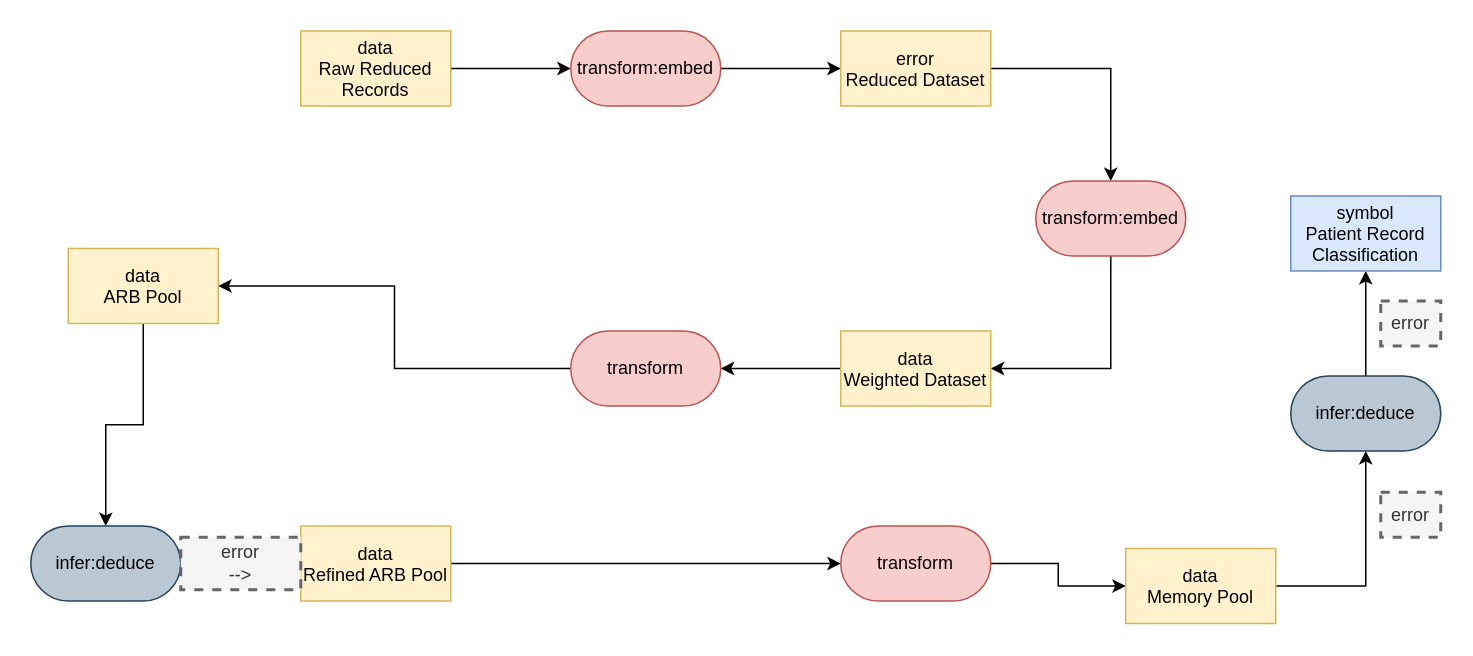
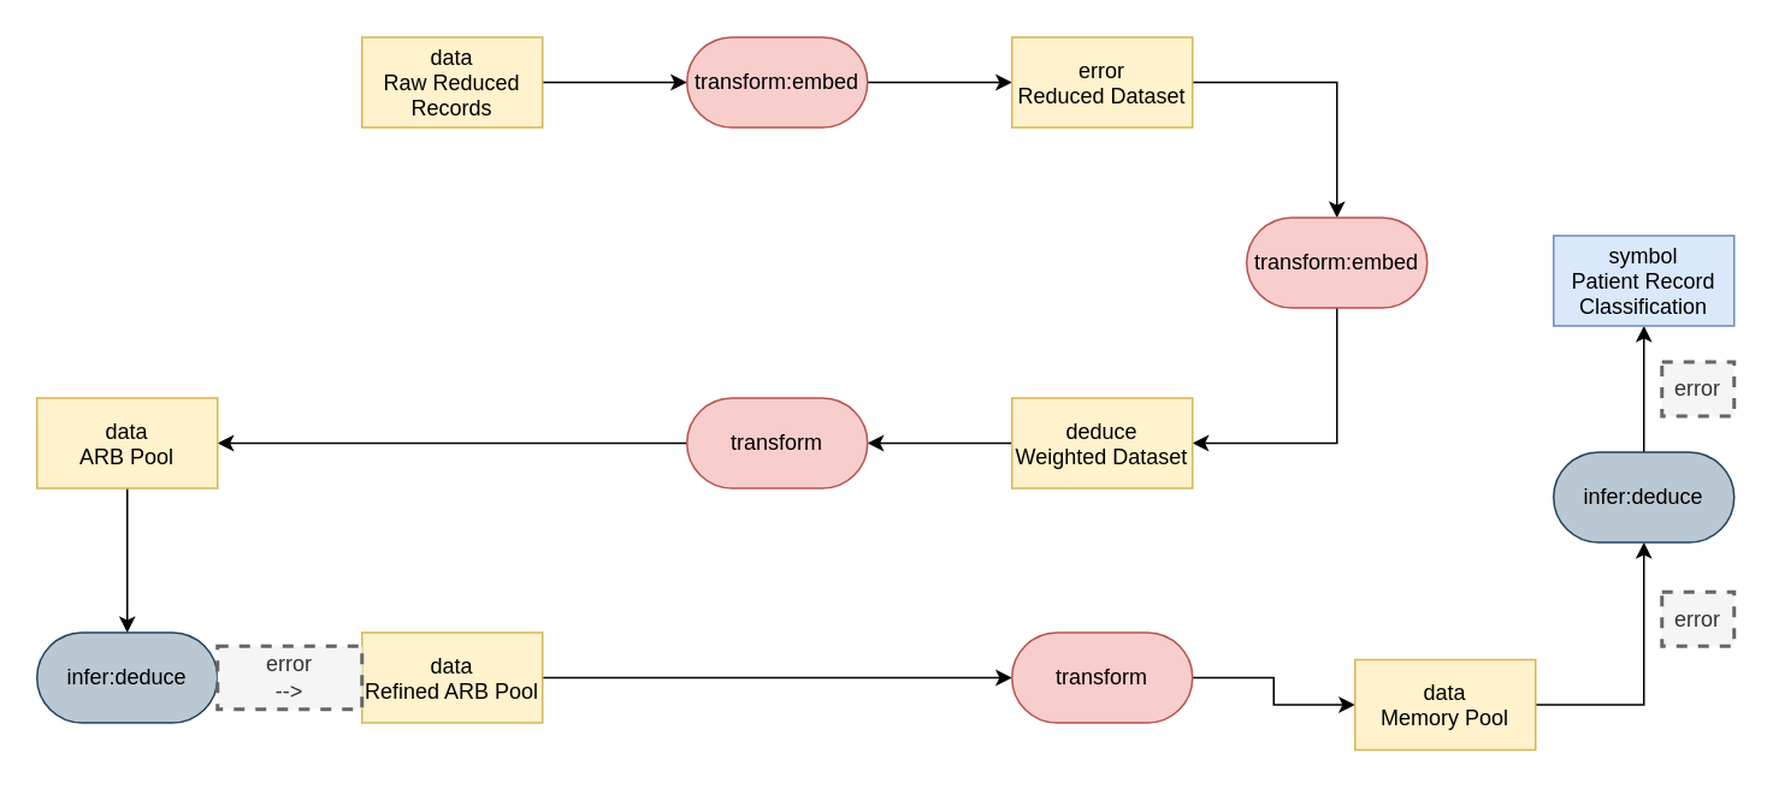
  <mxCell id="0" />
  <mxCell id="1" parent="0" />
  <mxCell id="2" style="edgeStyle=orthogonalEdgeStyle;rounded=0;orthogonalLoop=1;jettySize=auto;html=1;exitX=1;exitY=0.5;exitDx=0;exitDy=0;entryX=0;entryY=0.5;entryDx=0;entryDy=0;" parent="1" source="3" target="5" edge="1"><mxGeometry relative="1" as="geometry" /></mxCell>
  <mxCell id="3" value="data&#10;Raw Reduced&#10;Records" style="rectangle;fillColor=#fff2cc;strokeColor=#d6b656;" parent="1" name="data" vertex="1"><mxGeometry x="200" y="20" width="100" height="50" as="geometry" /></mxCell>
  <mxCell id="4" style="edgeStyle=orthogonalEdgeStyle;rounded=0;orthogonalLoop=1;jettySize=auto;html=1;exitX=1;exitY=0.5;exitDx=0;exitDy=0;" parent="1" source="5" target="7" edge="1"><mxGeometry relative="1" as="geometry" /></mxCell>
  <mxCell id="5" value="transform:embed" style="rounded=1;whiteSpace=wrap;html=1;arcSize=50;fillColor=#f8cecc;strokeColor=#b85450;" parent="1" name="transform" vertex="1"><mxGeometry x="380" y="20" width="100" height="50" as="geometry" /></mxCell>
  <mxCell id="6" style="edgeStyle=orthogonalEdgeStyle;rounded=0;orthogonalLoop=1;jettySize=auto;html=1;exitX=1;exitY=0.5;exitDx=0;exitDy=0;entryX=0.5;entryY=0;entryDx=0;entryDy=0;" parent="1" source="7" target="9" edge="1"><mxGeometry relative="1" as="geometry" /></mxCell>
  <mxCell id="7" value="error&#10;Reduced Dataset" style="rectangle;fillColor=#fff2cc;strokeColor=#d6b656;" parent="1" name="data" vertex="1"><mxGeometry x="560" y="20" width="100" height="50" as="geometry" /></mxCell>
  <mxCell id="8" style="edgeStyle=orthogonalEdgeStyle;rounded=0;orthogonalLoop=1;jettySize=auto;html=1;exitX=0.5;exitY=1;exitDx=0;exitDy=0;entryX=1;entryY=0.5;entryDx=0;entryDy=0;" parent="1" source="9" target="11" edge="1"><mxGeometry relative="1" as="geometry" /></mxCell>
  <mxCell id="9" value="transform:embed" style="rounded=1;whiteSpace=wrap;html=1;arcSize=50;fillColor=#f8cecc;strokeColor=#b85450;" parent="1" name="transform" vertex="1"><mxGeometry x="690" y="120" width="100" height="50" as="geometry" /></mxCell>
  <mxCell id="10" style="edgeStyle=orthogonalEdgeStyle;rounded=0;orthogonalLoop=1;jettySize=auto;html=1;exitX=0;exitY=0.5;exitDx=0;exitDy=0;entryX=1;entryY=0.5;entryDx=0;entryDy=0;" parent="1" source="11" target="13" edge="1"><mxGeometry relative="1" as="geometry" /></mxCell>
- <mxCell id="11" value="data&#10;Weighted Dataset" style="rectangle;fillColor=#fff2cc;strokeColor=#d6b656;" parent="1" name="data" vertex="1"><mxGeometry x="560" y="220" width="100" height="50" as="geometry" /></mxCell>
+ <mxCell id="11" value="deduce&#10;Weighted Dataset" style="rectangle;fillColor=#fff2cc;strokeColor=#d6b656;" parent="1" name="data" vertex="1"><mxGeometry x="560" y="220" width="100" height="50" as="geometry" /></mxCell>
  <mxCell id="12" style="edgeStyle=orthogonalEdgeStyle;rounded=0;orthogonalLoop=1;jettySize=auto;html=1;exitX=0;exitY=0.5;exitDx=0;exitDy=0;entryX=1;entryY=0.5;entryDx=0;entryDy=0;" parent="1" source="13" target="15" edge="1"><mxGeometry relative="1" as="geometry" /></mxCell>
  <mxCell id="13" value="transform" style="rounded=1;whiteSpace=wrap;html=1;arcSize=50;fillColor=#f8cecc;strokeColor=#b85450;" parent="1" name="transform" vertex="1"><mxGeometry x="380" y="220" width="100" height="50" as="geometry" /></mxCell>
  <mxCell id="14" style="edgeStyle=orthogonalEdgeStyle;rounded=0;orthogonalLoop=1;jettySize=auto;html=1;exitX=0.5;exitY=1;exitDx=0;exitDy=0;entryX=0.5;entryY=0;entryDx=0;entryDy=0;" parent="1" source="15" target="16" edge="1"><mxGeometry relative="1" as="geometry" /></mxCell>
- <mxCell id="15" value="data&#10;ARB Pool" style="rectangle;fillColor=#fff2cc;strokeColor=#d6b656;" parent="1" name="data" vertex="1"><mxGeometry x="45" y="165" width="100" height="50" as="geometry" /></mxCell>
+ <mxCell id="15" value="data&#10;ARB Pool" style="rectangle;fillColor=#fff2cc;strokeColor=#d6b656;" parent="1" name="data" vertex="1"><mxGeometry x="20" y="220" width="100" height="50" as="geometry" /></mxCell>
  <mxCell id="16" value="infer:deduce" style="rounded=1;whiteSpace=wrap;html=1;arcSize=50;fillColor=#bac8d3;strokeColor=#23445d;" parent="1" name="infer:deduce" vertex="1"><mxGeometry x="20" y="350" width="100" height="50" as="geometry" /></mxCell>
  <mxCell id="17" style="edgeStyle=orthogonalEdgeStyle;rounded=0;orthogonalLoop=1;jettySize=auto;html=1;exitX=1;exitY=0.5;exitDx=0;exitDy=0;entryX=0;entryY=0.5;entryDx=0;entryDy=0;" parent="1" source="18" target="21" edge="1"><mxGeometry relative="1" as="geometry" /></mxCell>
  <mxCell id="18" value="data&#10;Refined ARB Pool" style="rectangle;fillColor=#fff2cc;strokeColor=#d6b656;" parent="1" name="data" vertex="1"><mxGeometry x="200" y="350" width="100" height="50" as="geometry" /></mxCell>
  <mxCell id="19" value="&lt;div&gt;error&lt;/div&gt;&lt;div&gt;--&amp;gt;&lt;/div&gt;" style="text;html=1;align=center;verticalAlign=middle;whiteSpace=wrap;rounded=0;dashed=1;fillColor=#f5f5f5;fontColor=#333333;strokeColor=#666666;strokeWidth=2;" parent="1" name="text" vertex="1"><mxGeometry x="120" y="357.5" width="80" height="35" as="geometry" /></mxCell>
  <mxCell id="20" style="edgeStyle=orthogonalEdgeStyle;rounded=0;orthogonalLoop=1;jettySize=auto;html=1;exitX=1;exitY=0.5;exitDx=0;exitDy=0;entryX=0;entryY=0.5;entryDx=0;entryDy=0;" parent="1" source="21" target="23" edge="1"><mxGeometry relative="1" as="geometry" /></mxCell>
  <mxCell id="21" value="transform" style="rounded=1;whiteSpace=wrap;html=1;arcSize=50;fillColor=#f8cecc;strokeColor=#b85450;" parent="1" name="transform" vertex="1"><mxGeometry x="560" y="350" width="100" height="50" as="geometry" /></mxCell>
  <mxCell id="22" style="edgeStyle=orthogonalEdgeStyle;rounded=0;orthogonalLoop=1;jettySize=auto;html=1;exitX=1;exitY=0.5;exitDx=0;exitDy=0;entryX=0.5;entryY=1;entryDx=0;entryDy=0;" parent="1" source="23" target="25" edge="1"><mxGeometry relative="1" as="geometry" /></mxCell>
  <mxCell id="23" value="data&#10;Memory Pool" style="rectangle;fillColor=#fff2cc;strokeColor=#d6b656;" parent="1" name="data" vertex="1"><mxGeometry x="750" y="365" width="100" height="50" as="geometry" /></mxCell>
  <mxCell id="24" style="edgeStyle=orthogonalEdgeStyle;rounded=0;orthogonalLoop=1;jettySize=auto;html=1;exitX=0.5;exitY=0;exitDx=0;exitDy=0;entryX=0.5;entryY=1;entryDx=0;entryDy=0;" parent="1" source="25" target="26" edge="1"><mxGeometry relative="1" as="geometry" /></mxCell>
  <mxCell id="25" value="infer:deduce" style="rounded=1;whiteSpace=wrap;html=1;arcSize=50;fillColor=#bac8d3;strokeColor=#23445d;" parent="1" name="infer:deduce" vertex="1"><mxGeometry x="860" y="250" width="100" height="50" as="geometry" /></mxCell>
  <mxCell id="26" value="symbol&#10;Patient Record&#10;Classification" style="rectangle;fillColor=#dae8fc;strokeColor=#6c8ebf;" parent="1" name="symbol" vertex="1"><mxGeometry x="860" y="130" width="100" height="50" as="geometry" /></mxCell>
  <mxCell id="27" value="error" style="text;html=1;align=center;verticalAlign=middle;whiteSpace=wrap;rounded=0;dashed=1;fillColor=#f5f5f5;fontColor=#333333;strokeColor=#666666;strokeWidth=2;" parent="1" name="text" vertex="1"><mxGeometry x="920" y="327.5" width="40" height="30" as="geometry" /></mxCell>
  <mxCell id="28" value="error" style="text;html=1;align=center;verticalAlign=middle;whiteSpace=wrap;rounded=0;dashed=1;fillColor=#f5f5f5;fontColor=#333333;strokeColor=#666666;strokeWidth=2;" parent="1" name="text" vertex="1"><mxGeometry x="920" y="200" width="40" height="30" as="geometry" /></mxCell>
